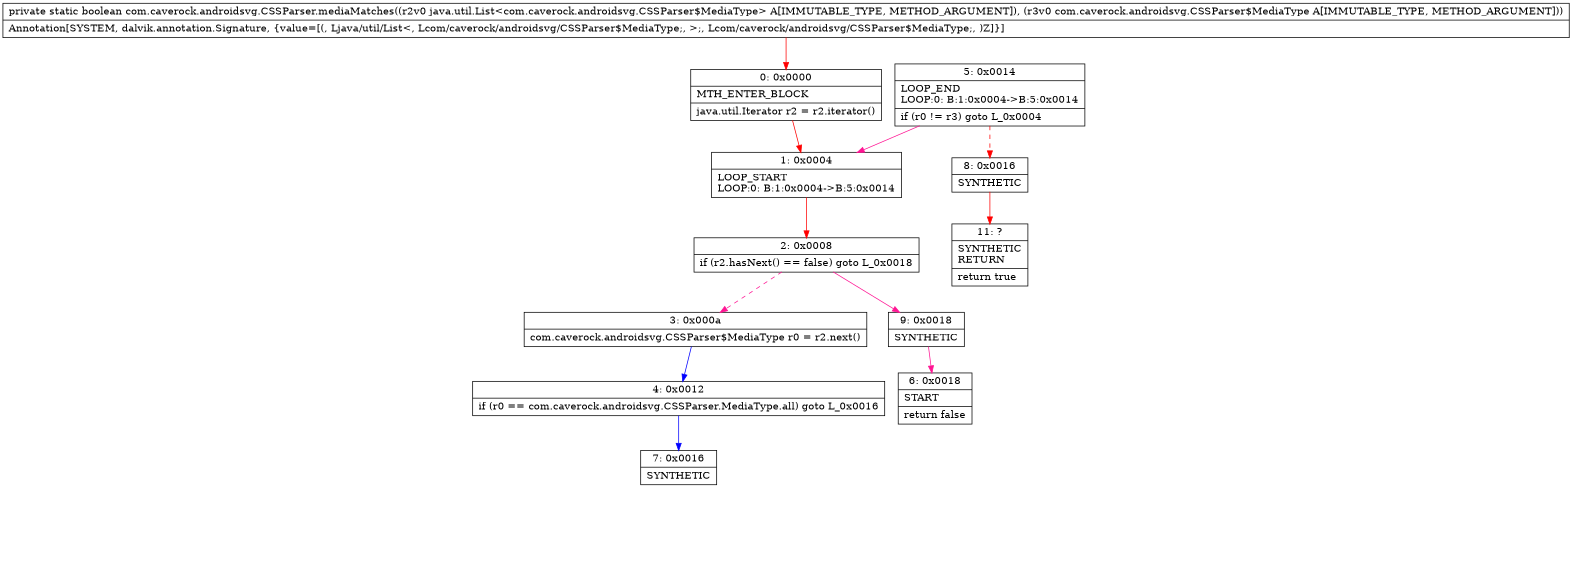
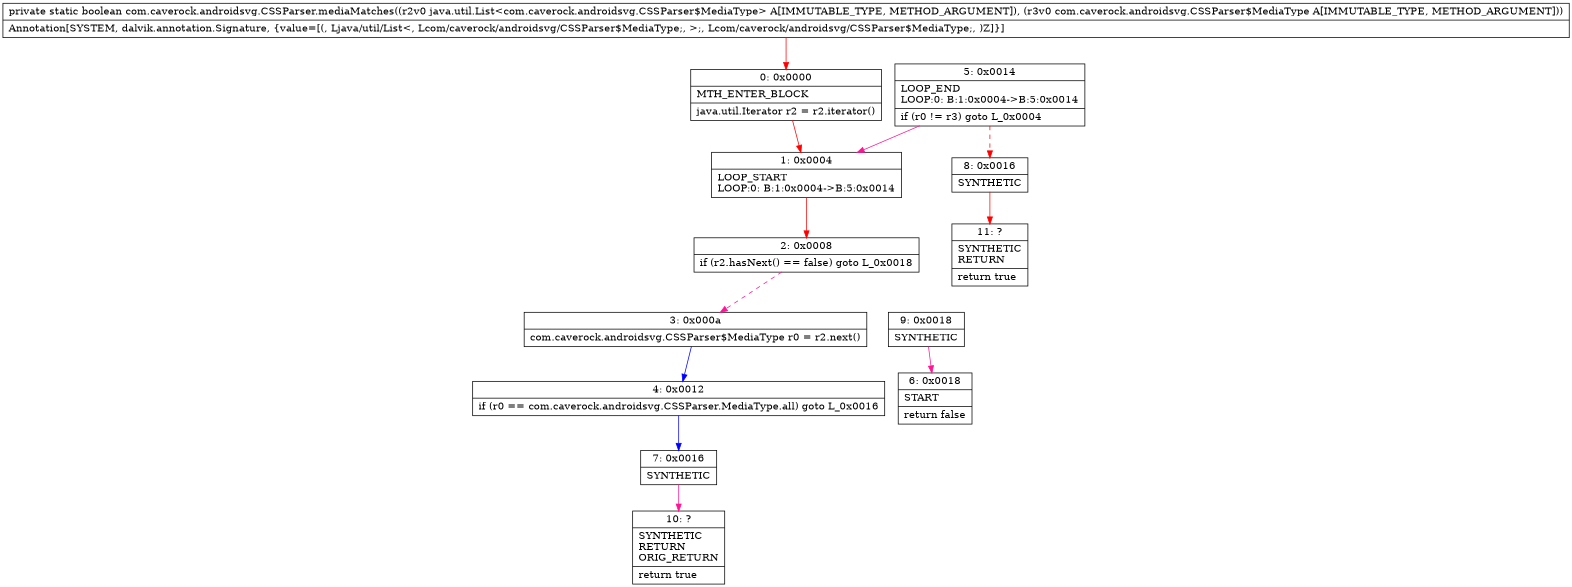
  digraph {
    node [shape=record]
    edge [color=red]
    n1 [label="{0\:\ 0x0000|MTH_ENTER_BLOCK\l|java.util.Iterator r2 = r2.iterator()\l}"]
    n2 [label="{1\:\ 0x0004|LOOP_START\lLOOP:0: B:1:0x0004\-\>B:5:0x0014\l}"]
    n3 [label="{2\:\ 0x0008|if (r2.hasNext() == false) goto L_0x0018\l}"]
    n4 [label="{3\:\ 0x000a|com.caverock.androidsvg.CSSParser$MediaType r0 = r2.next()\l}"]
    n5 [label="{9\:\ 0x0018|SYNTHETIC\l}"]
    n6 [label="{4\:\ 0x0012|if (r0 == com.caverock.androidsvg.CSSParser.MediaType.all) goto L_0x0016\l}"]
    n7 [label="{6\:\ 0x0018|START\l|return false\l}"]
    n8 [label="{7\:\ 0x0016|SYNTHETIC\l}"]
    n9 [label="{5\:\ 0x0014|LOOP_END\lLOOP:0: B:1:0x0004\-\>B:5:0x0014\l|if (r0 != r3) goto L_0x0004\l}"]
    n10 [label="{8\:\ 0x0016|SYNTHETIC\l}"]
+   n11 [label="{10\:\ ?|SYNTHETIC\lRETURN\lORIG_RETURN\l|return true\l}"]
    n12 [label="{11\:\ ?|SYNTHETIC\lRETURN\l|return true\l}"]
    n13 [label="{private static boolean com.caverock.androidsvg.CSSParser.mediaMatches((r2v0 java.util.List\<com.caverock.androidsvg.CSSParser$MediaType\> A[IMMUTABLE_TYPE, METHOD_ARGUMENT]), (r3v0 com.caverock.androidsvg.CSSParser$MediaType A[IMMUTABLE_TYPE, METHOD_ARGUMENT]))  | Annotation[SYSTEM, dalvik.annotation.Signature, \{value=[(, Ljava\/util\/List\<, Lcom\/caverock\/androidsvg\/CSSParser$MediaType;, \>;, Lcom\/caverock\/androidsvg\/CSSParser$MediaType;, )Z]\}]\l}"]
    n1 -> n2
    n2 -> n3
    n3 -> n4 [color=deeppink style=dashed]
-   n3 -> n5 [color=deeppink]
    n4 -> n6 [color=blue]
    n5 -> n7 [color=deeppink]
    n6 -> n8 [color=blue]
+   n8 -> n11 [color=deeppink]
    n9 -> n2 [color=deeppink]
    n9 -> n10 [style=dashed]
    n10 -> n12
    n13 -> n1
  }
